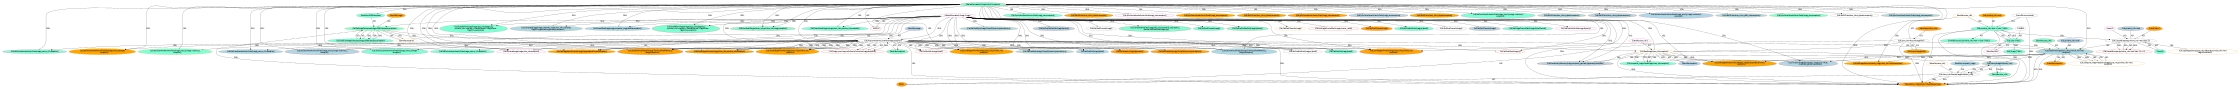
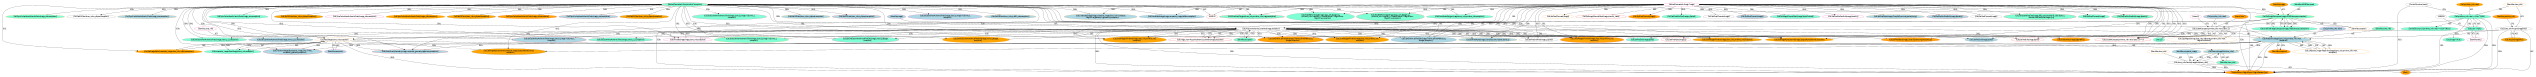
  digraph {
    fontname="IBM Plex Sans"
    node [color=gray40 fillcolor=white fontname="IBM Plex Sans" style=filled]
    edge [arrowhead=odot fontname="IBM Plex Sans"]
    n1 [color=darkorange fillcolor=lightblue label="(Call,DestroyImageInfo(clone_info))"]
    n2 [label="(Call,clone_info=DestroyImageInfo(clone_info))"]
    n3 [color=red fillcolor=aquamarine label="(Identifier,clone_info)"]
    n4 [color=deeppink fillcolor=orange label="(MethodReturn,MagickExport MagickBooleanType)"]
    n5 [color=red fillcolor=orange label="(Block,)"]
    n6 [color=darkorange label="(Call,ReadImage(clone_info,exception))"]
    n7 [fillcolor=orange label="(Call,SetImageAlphaChannel(composite_image,OpaqueAlphaChannel,\n          exception))"]
    n8 [color=red fillcolor=lightblue label="(Call,TransformImage(&composite_image,(char *) NULL,\n            composite_geometry,exception))"]
    n9 [color=deeppink fillcolor=lightblue label="(Identifier,exception)"]
    n10 [color=red fillcolor=lightblue label="(Call,ParseGravityGeometry(image,composite_geometry,&geometry,exception))"]
    n11 [color=darkorange fillcolor=orange label="(Call,SetImageAlpha(composite_image,draw_info->alpha,exception))"]
    n12 [fillcolor=aquamarine label="(Call,composite_image=ReadImage(clone_info,exception))"]
    n13 [label="(Call,clone_info=AcquireImageInfo())"]
    n14 [color=darkorange fillcolor=lightblue label="(Call,ReadInlineImage(clone_info,primitive_info->text,\n          exception))"]
    n15 [fillcolor=orange label="(Call,AcquireImageInfo())"]
    n16 [color=red fillcolor=orange label="(Identifier,exception)"]
    n17 [color=darkorange label="(Call,composite_image=ReadInlineImage(clone_info,primitive_info->text,\n          exception))"]
    n18 [label="(Call,AcquireAuthenticCacheView(image,exception))"]
    n19 [color=red fillcolor=lightblue label="(Call,GetCacheViewAuthenticPixels(image_view,0,y,image->columns,1,\n              exception))"]
    n20 [fillcolor=lightblue label="(Call,GetPixelInfo(image,&pixel))"]
    n21 [color=red fillcolor=orange label="(Call,SetGeometry(image,&geometry))"]
    n22 [color=darkorange fillcolor=orange label="(Call,DrawPolygonPrimitive(image,draw_info,primitive_info,\n                exception))"]
    n23 [color=deeppink fillcolor=orange label="(Call,DrawPolygonPrimitive(image,clone_info,primitive_info,\n             exception))"]
    n24 [fillcolor=aquamarine label="(Call,GetCacheViewAuthenticPixels(image_view,x,y,1,1,exception))"]
    n25 [color=deeppink fillcolor=aquamarine label="(Call,GetCacheViewAuthenticPixels(image_view,x,y,1,1,exception))"]
    n26 [fillcolor=lightblue label="(Call,GetOneVirtualPixelInfo(image,TileVirtualPixelMethod,x,y,\n            &target,exception))"]
    n27 [color=darkorange fillcolor=aquamarine label="(Call,GetCacheViewAuthenticPixels(image_view,0,y,image->columns,1,\n              exception))"]
    n28 [fillcolor=lightblue label="(Call,GetCacheViewAuthenticPixels(image_view,x,y,1,1,exception))"]
    n29 [color=red fillcolor=orange label="(Call,SetPixelAlpha(image,ClampToQuantum(pixel.alpha),q))"]
    n30 [color=darkorange fillcolor=orange label="(Call,SetImageAlphaChannel(image,OpaqueAlphaChannel,exception))"]
    n31 [color=deeppink fillcolor=aquamarine label="(Call,GetOneCacheViewVirtualPixelInfo(image_view,x,y,&target,\n            exception))"]
    n32 [color=darkorange fillcolor=orange label="(Call,GetOneCacheViewVirtualPixelInfo(image_view,x,y,&target,\n            exception))"]
    n33 [color=deeppink label="(Call,AnnotateImage(image,clone_info,exception))"]
    n34 [fillcolor=orange label="(Call,DrawPolygonPrimitive(image,draw_info,primitive_info,exception))"]
    n35 [color=red label="(Call,image_view=AcquireAuthenticCacheView(image,exception))"]
    n36 [color=darkorange fillcolor=orange label="(Call,DrawPolygonPrimitive(image,clone_info,primitive_info,\n             exception))"]
    n37 [color=red fillcolor=aquamarine label="(Identifier,exception)"]
    n38 [color=red label="(Call,GetPixelInfo(image,&pixel))"]
    n39 [color=darkorange fillcolor=lightblue label="(Call,SetPixelAlpha(image,ClampToQuantum(pixel.alpha),q))"]
    n40 [color=deeppink fillcolor=aquamarine label="(Call,GetPixelInfo(image,&pixel))"]
    n41 [label="(Call,GetPixelInfoPixel(image,q,&pixel))"]
    n42 [color=red label="(Call,GetPixelAlpha(image,q))"]
    n43 [color=red fillcolor=orange label="(Call,GetOneVirtualPixelInfo(image,TileVirtualPixelMethod,x,y,\n            &target,exception))"]
    n44 [color=darkorange fillcolor=aquamarine label="(Call,SetImageColorspace(image,sRGBColorspace,exception))"]
    n45 [color=darkorange label="(Identifier,exception)"]
    n46 [fillcolor=aquamarine label="(Call,(void) SetImageColorspace(image,sRGBColorspace,exception))"]
    n47 [color=deeppink label="(MethodParameterIn,Image *image)"]
    n48 [color=darkorange label="(Call,GetPixelChannels(image))"]
    n49 [color=red label="(Call,SetImageChannelMask(image,channel_mask))"]
    n50 [fillcolor=aquamarine label="(Call,FloodfillPaintImage(image,draw_info,&target,x,y,\n            primitive_info->method == FloodfillMethod ? MagickFalse :\n            MagickTrue,exception))"]
    n51 [color=deeppink fillcolor=orange label="(Call,GetPixelChannels(image))"]
    n52 [color=darkorange fillcolor=lightblue label="(Call,CompositeImage(image,composite_image,draw_info->compose,\n          MagickTrue,geometry.x,geometry.y,exception))"]
    n53 [fillcolor=lightblue label="(Call,DrawAffineImage(image,composite_image,&affine,exception))"]
    n54 [color=red fillcolor=aquamarine label="(Call,FloodfillPaintImage(image,draw_info,&target,x,y,\n            primitive_info->method == FloodfillMethod ? MagickFalse :\n            MagickTrue,exception))"]
    n55 [fillcolor=aquamarine label="(Call,GetPixelInfoPixel(image,q,&pixel))"]
    n56 [label="(Call,GetPixelChannels(image))"]
    n57 [color=red fillcolor=lightblue label="(Call,GetPixelChannels(image))"]
    n58 [color=deeppink fillcolor=aquamarine label="(Call,SetImageChannelMask(image,AlphaChannel))"]
    n59 [color=deeppink label="(Call,SetPixelViaPixelInfo(image,&pixel,q))"]
    n60 [color=darkorange fillcolor=lightblue label="(Call,SetPixelAlpha(image,ClampToQuantum(pixel.alpha),q))"]
    n61 [color=red fillcolor=lightblue label="(Call,SetPixelViaPixelInfo(image,&pixel,q))"]
    n62 [label="(Call,GetPixelChannels(image))"]
    n63 [color=red fillcolor=aquamarine label="(Call,DrawDashPolygon(draw_info,primitive_info,image,exception))"]
    n64 [color=red fillcolor=aquamarine label="(Call,CompositePixelOver(image,&fill_color,(double) fill_color.alpha,q,\n        (double) GetPixelAlpha(image,q),q))"]
    n65 [fillcolor=aquamarine label="(Call,GetPixelChannels(image))"]
    n66 [fillcolor=aquamarine label="(Call,DrawStrokePolygon(image,draw_info,primitive_info,exception))"]
    n67 [color=red fillcolor=aquamarine label="(Call,SetPixelViaPixelInfo(image,&pixel,q))"]
    1000103 [color=red]
    n69 [color=red fillcolor=aquamarine label="(MethodParameterIn,ExceptionInfo *exception)"]
    n70 [fillcolor=aquamarine label="(Call,SyncCacheViewAuthenticPixels(image_view,exception))"]
    n71 [fillcolor=orange label="(Call,GetFillColor(draw_info,x,y,&pixel,exception))"]
    n72 [color=deeppink label="(Call,SyncCacheViewAuthenticPixels(image_view,exception))"]
    n73 [color=darkorange fillcolor=orange label="(Call,SyncCacheViewAuthenticPixels(image_view,exception))"]
    n74 [fillcolor=orange label="(Call,GetFillColor(draw_info,x,y,&pixel,exception))"]
    n75 [color=red fillcolor=orange label="(Call,SyncCacheViewAuthenticPixels(image_view,exception))"]
    n76 [color=red fillcolor=lightblue label="(Call,SyncCacheViewAuthenticPixels(image_view,exception))"]
    n77 [fillcolor=orange label="(Call,GetFillColor(draw_info,x,y,&pixel,exception))"]
    n78 [color=deeppink fillcolor=aquamarine label="(Call,GetCacheViewAuthenticPixels(image_view,0,y,image->columns,1,\n              exception))"]
    n79 [color=darkorange fillcolor=lightblue label="(Call,GetFillColor(draw_info,x,y,&pixel,exception))"]
    n80 [color=red fillcolor=lightblue label="(Call,GetFillColor(draw_info,x,y,&pixel,exception))"]
    n81 [color=deeppink fillcolor=lightblue label="(Call,GetCacheViewAuthenticPixels(image_view,0,y,image->columns,1,\n              exception))"]
    n82 [color=darkorange fillcolor=lightblue label="(Call,GetFillColor(draw_info,x,y,&fill_color,exception))"]
    n83 [color=darkorange fillcolor=aquamarine label="(Call,SyncCacheViewAuthenticPixels(image_view,exception))"]
    n84 [label="(Call,GetFillColor(draw_info,x,y,&pixel,exception))"]
    n85 [color=darkorange fillcolor=lightblue label="(Call,SyncCacheViewAuthenticPixels(image_view,exception))"]
    n86 [label="(Call,LocaleNCompare(primitive_info->text,\"data:\",5))"]
    n87 [fillcolor=aquamarine label="(Literal,5)"]
    n88 [color=red label="(Call,LocaleNCompare(primitive_info->text,\"data:\",5) == 0)"]
    n89 [color=darkorange label="(Call,CopyMagickString(clone_info->filename,primitive_info->text,\n            MagickPathExtent))"]
    n90 [fillcolor=aquamarine label="(Call,primitive_info->text == (char *) NULL)"]
    n91 [color=deeppink fillcolor=aquamarine label="(Call,(char *) NULL)"]
    n92 [fillcolor=aquamarine label="(ControlStructure,if (primitive_info->text == (char *) NULL))"]
    n93 [color=deeppink label="(Identifier,NULL)"]
    n94 [fillcolor=aquamarine label="(Call,(Image *) NULL)"]
    n95 [fillcolor=orange label="(Identifier,image)"]
    n96 [color=red fillcolor=aquamarine label="(Identifier,clone_info)"]
    n97 [color=deeppink label="(Literal,0)"]
    n98 [color=darkorange label="(Identifier,clone_info)"]
    n99 [color=deeppink fillcolor=lightblue label="(Call,primitive_info->text)"]
    n100 [color=red fillcolor=lightblue label="(Call,primitive_info->text)"]
    n101 [color=deeppink fillcolor=lightblue label="(Identifier,image)"]
    n102 [label="(ControlStructure,break;)"]
    n103 [fillcolor=aquamarine label="(Identifier,sRGBColorspace)"]
    n104 [color=deeppink fillcolor=orange label="(Identifier,primitive_info)"]
    n105 [color=deeppink fillcolor=orange label="(Literal,\"data:\")"]
    n106 [color=deeppink label="(Identifier,clone_info)"]
    n107 [color=darkorange fillcolor=orange label="(Call,primitive_info->text)"]
    n108 [color=darkorange label="(Identifier,clone_info)"]
    n109 [fillcolor=lightblue label="(Identifier,composite_image)"]
    1000895
    n1 -> n2 [arrowhead=dot label="AST: "]
    n1 -> n2 [arrowhead=dot label="DDG: "]
    n1 -> n3 [arrowhead=dot label="CFG: "]
    n2 -> n1 [arrowhead=dot label="CFG: "]
    n2 -> n4 [arrowhead=dot label="DDG: "]
    n2 -> n4 [label="DDG: "]
    n2 -> n5 [label="AST: "]
    n3 -> n1 [label="AST: "]
    n6 -> n1 [arrowhead=dot label="DDG: "]
    n6 -> n4 [arrowhead=dot label="DDG: "]
    n6 -> n7 [label="DDG: "]
    n6 -> n8 [label="DDG: "]
    n6 -> n9 [label="CFG: "]
    n6 -> n10 [label="DDG: "]
    n6 -> n11 [label="DDG: "]
    n6 -> n12 [arrowhead=dot label="AST: "]
    n6 -> n12 [arrowhead=dot label="DDG: "]
    n6 -> n12 [label="DDG: "]
    n9 -> n6 [label="AST: "]
    n12 -> n6 [label="CFG: "]
    n13 -> n4 [label="DDG: "]
    n13 -> n5 [label="AST: "]
    n13 -> n6 [label="DDG: "]
    n13 -> n14 [arrowhead=dot label="DDG: "]
    n13 -> n15 [label="CFG: "]
    n14 -> n1 [label="DDG: "]
    n14 -> n4 [label="DDG: "]
    n14 -> n4 [label="DDG: "]
    n14 -> n7 [arrowhead=dot label="DDG: "]
    n14 -> n8 [arrowhead=dot label="DDG: "]
    n14 -> n10 [label="DDG: "]
    n14 -> n11 [label="DDG: "]
    n14 -> n16 [arrowhead=dot label="CFG: "]
    n14 -> n17 [label="AST: "]
    n14 -> n17 [label="DDG: "]
    n14 -> n17 [label="DDG: "]
    n14 -> n17 [label="DDG: "]
    n15 -> n13 [label="AST: "]
    n16 -> n14 [label="AST: "]
    n17 -> n14 [arrowhead=dot label="CFG: "]
    n18 -> n4 [arrowhead=dot label="DDG: "]
    n18 -> n4 [arrowhead=dot label="DDG: "]
    n18 -> n6 [arrowhead=dot label="DDG: "]
    n18 -> n14 [label="DDG: "]
    n18 -> n19 [label="DDG: "]
    n18 -> n20 [arrowhead=dot label="DDG: "]
    n18 -> n21 [arrowhead=dot label="DDG: "]
    n18 -> n22 [label="DDG: "]
    n18 -> n22 [arrowhead=dot label="DDG: "]
    n18 -> n23 [label="DDG: "]
    n18 -> n23 [arrowhead=dot label="DDG: "]
    n18 -> n24 [arrowhead=dot label="DDG: "]
    n18 -> n25 [arrowhead=dot label="DDG: "]
    n18 -> n26 [label="DDG: "]
    n18 -> n26 [label="DDG: "]
    n18 -> n27 [label="DDG: "]
    n18 -> n28 [arrowhead=dot label="DDG: "]
    n18 -> n29 [label="DDG: "]
    n18 -> n30 [label="DDG: "]
    n18 -> n30 [arrowhead=dot label="DDG: "]
    n18 -> n31 [arrowhead=dot label="DDG: "]
    n18 -> n32 [label="DDG: "]
    n18 -> n33 [label="DDG: "]
    n18 -> n33 [label="DDG: "]
    n18 -> n34 [arrowhead=dot label="DDG: "]
    n18 -> n34 [label="DDG: "]
    n18 -> n35 [label="AST: "]
    n18 -> n35 [arrowhead=dot label="DDG: "]
    n18 -> n35 [arrowhead=dot label="DDG: "]
    n18 -> n36 [arrowhead=dot label="DDG: "]
    n18 -> n36 [label="DDG: "]
    n18 -> n37 [arrowhead=dot label="CFG: "]
    n18 -> n38 [arrowhead=dot label="DDG: "]
    n18 -> n39 [arrowhead=dot label="DDG: "]
    n18 -> n40 [label="DDG: "]
    n18 -> n41 [arrowhead=dot label="DDG: "]
    n18 -> n42 [label="DDG: "]
    n18 -> n43 [arrowhead=dot label="DDG: "]
    n18 -> n43 [arrowhead=dot label="DDG: "]
    n35 -> n18 [label="CFG: "]
    n37 -> n18 [arrowhead=dot label="AST: "]
    n44 -> n4 [label="DDG: "]
    n44 -> n18 [label="DDG: "]
    n44 -> n18 [label="DDG: "]
    n44 -> n45 [label="CFG: "]
    n44 -> n46 [arrowhead=dot label="AST: "]
    n44 -> n46 [label="DDG: "]
    n44 -> n46 [arrowhead=dot label="DDG: "]
    n44 -> n46 [label="DDG: "]
    n45 -> n44 [label="AST: "]
    n46 -> n44 [arrowhead=dot label="CFG: "]
    n47 -> n4 [label="DDG: "]
    n47 -> n10 [arrowhead=dot label="DDG: "]
    n47 -> n18 [arrowhead=dot label="DDG: "]
    n47 -> n20 [arrowhead=dot label="DDG: "]
    n47 -> n21 [label="DDG: "]
    n47 -> n22 [arrowhead=dot label="DDG: "]
    n47 -> n23 [arrowhead=dot label="DDG: "]
    n47 -> n26 [label="DDG: "]
    n47 -> n29 [label="DDG: "]
    n47 -> n30 [arrowhead=dot label="DDG: "]
    n47 -> n33 [arrowhead=dot label="DDG: "]
    n47 -> n34 [label="DDG: "]
    n47 -> n36 [label="DDG: "]
    n47 -> n38 [arrowhead=dot label="DDG: "]
    n47 -> n39 [arrowhead=dot label="DDG: "]
    n47 -> n40 [arrowhead=dot label="DDG: "]
    n47 -> n41 [label="DDG: "]
    n47 -> n42 [arrowhead=dot label="DDG: "]
    n47 -> n43 [label="DDG: "]
    n47 -> n44 [arrowhead=dot label="DDG: "]
    n47 -> n48 [arrowhead=dot label="DDG: "]
    n47 -> n49 [label="DDG: "]
    n47 -> n50 [arrowhead=dot label="DDG: "]
    n47 -> n51 [arrowhead=dot label="DDG: "]
    n47 -> n52 [arrowhead=dot label="DDG: "]
    n47 -> n53 [arrowhead=dot label="DDG: "]
    n47 -> n54 [arrowhead=dot label="DDG: "]
    n47 -> n55 [arrowhead=dot label="DDG: "]
    n47 -> n56 [label="DDG: "]
    n47 -> n57 [label="DDG: "]
    n47 -> n58 [label="DDG: "]
    n47 -> n59 [arrowhead=dot label="DDG: "]
    n47 -> n60 [label="DDG: "]
    n47 -> n61 [label="DDG: "]
    n47 -> n62 [label="DDG: "]
    n47 -> n63 [arrowhead=dot label="DDG: "]
    n47 -> n64 [arrowhead=dot label="DDG: "]
    n47 -> n65 [arrowhead=dot label="DDG: "]
    n47 -> n66 [arrowhead=dot label="DDG: "]
    n47 -> n67 [arrowhead=dot label="DDG: "]
    n47 -> 1000103 [label="AST: "]
    n69 -> n4 [label="DDG: "]
    n69 -> n6 [label="DDG: "]
    n69 -> n7 [arrowhead=dot label="DDG: "]
    n69 -> n8 [arrowhead=dot label="DDG: "]
    n69 -> n10 [arrowhead=dot label="DDG: "]
    n69 -> n11 [arrowhead=dot label="DDG: "]
    n69 -> n14 [arrowhead=dot label="DDG: "]
    n69 -> n18 [arrowhead=dot label="DDG: "]
    n69 -> n19 [label="DDG: "]
    n69 -> n22 [label="DDG: "]
    n69 -> n23 [arrowhead=dot label="DDG: "]
    n69 -> n24 [label="DDG: "]
    n69 -> n25 [label="DDG: "]
    n69 -> n26 [label="DDG: "]
    n69 -> n27 [label="DDG: "]
    n69 -> n28 [arrowhead=dot label="DDG: "]
    n69 -> n30 [arrowhead=dot label="DDG: "]
    n69 -> n31 [label="DDG: "]
    n69 -> n32 [arrowhead=dot label="DDG: "]
    n69 -> n33 [arrowhead=dot label="DDG: "]
    n69 -> n34 [label="DDG: "]
    n69 -> n36 [arrowhead=dot label="DDG: "]
    n69 -> n43 [label="DDG: "]
-   n69 -> n103 [label="DDG: "]
+   n69 -> n44 [label="DDG: "]
    n69 -> n50 [arrowhead=dot label="DDG: "]
    n69 -> n52 [label="DDG: "]
    n69 -> n53 [label="DDG: "]
    n69 -> n54 [arrowhead=dot label="DDG: "]
    n69 -> n63 [arrowhead=dot label="DDG: "]
    n69 -> n66 [label="DDG: "]
    n69 -> 1000103 [label="AST: "]
    n69 -> n70 [label="DDG: "]
    n69 -> n71 [label="DDG: "]
    n69 -> n72 [label="DDG: "]
    n69 -> n73 [label="DDG: "]
    n69 -> n74 [label="DDG: "]
    n69 -> n75 [label="DDG: "]
    n69 -> n76 [label="DDG: "]
    n69 -> n77 [label="DDG: "]
    n69 -> n78 [arrowhead=dot label="DDG: "]
    n69 -> n79 [label="DDG: "]
    n69 -> n80 [arrowhead=dot label="DDG: "]
    n69 -> n81 [arrowhead=dot label="DDG: "]
    n69 -> n82 [label="DDG: "]
    n69 -> n83 [label="DDG: "]
    n69 -> n84 [arrowhead=dot label="DDG: "]
    n69 -> n85 [label="DDG: "]
    n86 -> n14 [label="DDG: "]
    n86 -> n87 [label="CFG: "]
    n86 -> n88 [arrowhead=dot label="AST: "]
    n86 -> n88 [arrowhead=dot label="DDG: "]
    n86 -> n88 [label="DDG: "]
    n86 -> n88 [label="DDG: "]
    n86 -> n89 [label="DDG: "]
    n87 -> n86 [label="AST: "]
    n90 -> n4 [label="DDG: "]
    n90 -> n4 [arrowhead=dot label="DDG: "]
    n90 -> n4 [arrowhead=dot label="DDG: "]
    n90 -> n86 [arrowhead=dot label="DDG: "]
    n90 -> n91 [label="CFG: "]
    n90 -> n92 [arrowhead=dot label="AST: "]
    n91 -> n90 [label="AST: "]
    n91 -> n90 [label="DDG: "]
    n91 -> n93 [label="CFG: "]
    n91 -> n94 [label="DDG: "]
    n93 -> n91 [label="AST: "]
    n95 -> n44 [label="AST: "]
    n96 -> n14 [label="AST: "]
    n97 -> n86 [arrowhead=dot label="CFG: "]
    n98 -> n13 [label="AST: "]
    n98 -> n90 [label="CFG: "]
    n99 -> n14 [arrowhead=dot label="AST: "]
    n100 -> n86 [label="AST: "]
    n101 -> n18 [arrowhead=dot label="AST: "]
    n102 -> n4 [arrowhead=dot label="DDG: "]
    n102 -> n90 [label="CFG: "]
    n103 -> n44 [arrowhead=dot label="AST: "]
    n104 -> n13 [arrowhead=dot label="CFG: "]
    n105 -> n86 [label="AST: "]
    n106 -> n6 [arrowhead=dot label="AST: "]
    n107 -> n90 [label="AST: "]
    n108 -> n2 [label="AST: "]
    n109 -> n2 [arrowhead=dot label="CFG: "]
    1000895 -> n91 [label="AST: "]
  }
